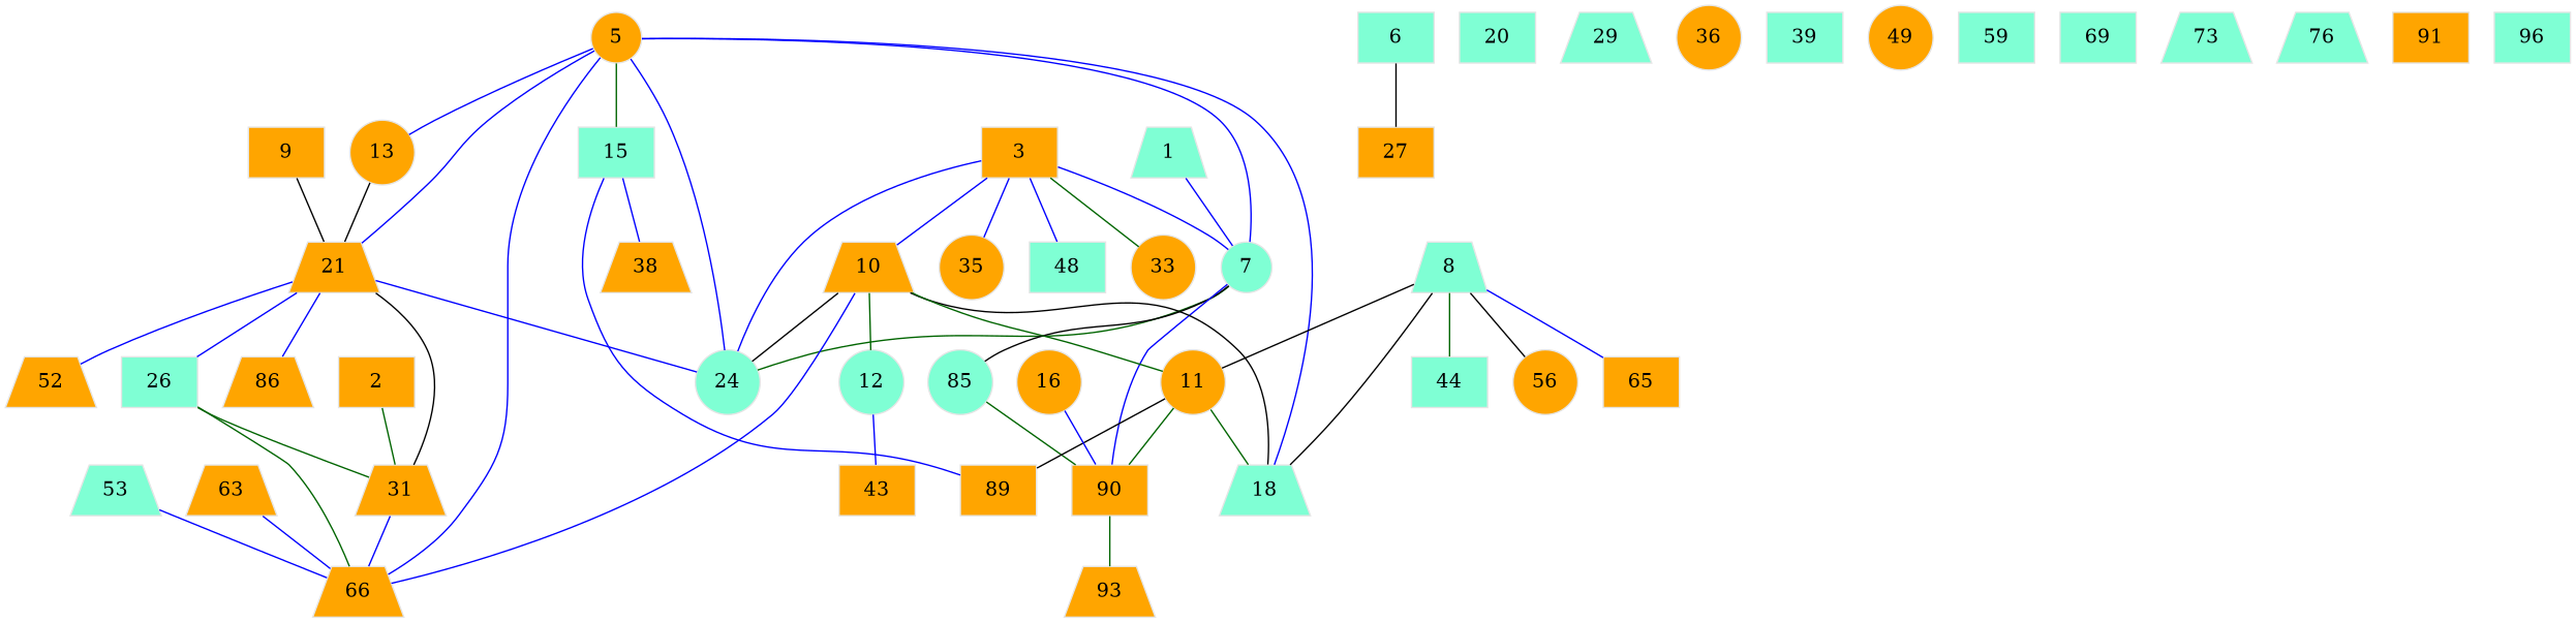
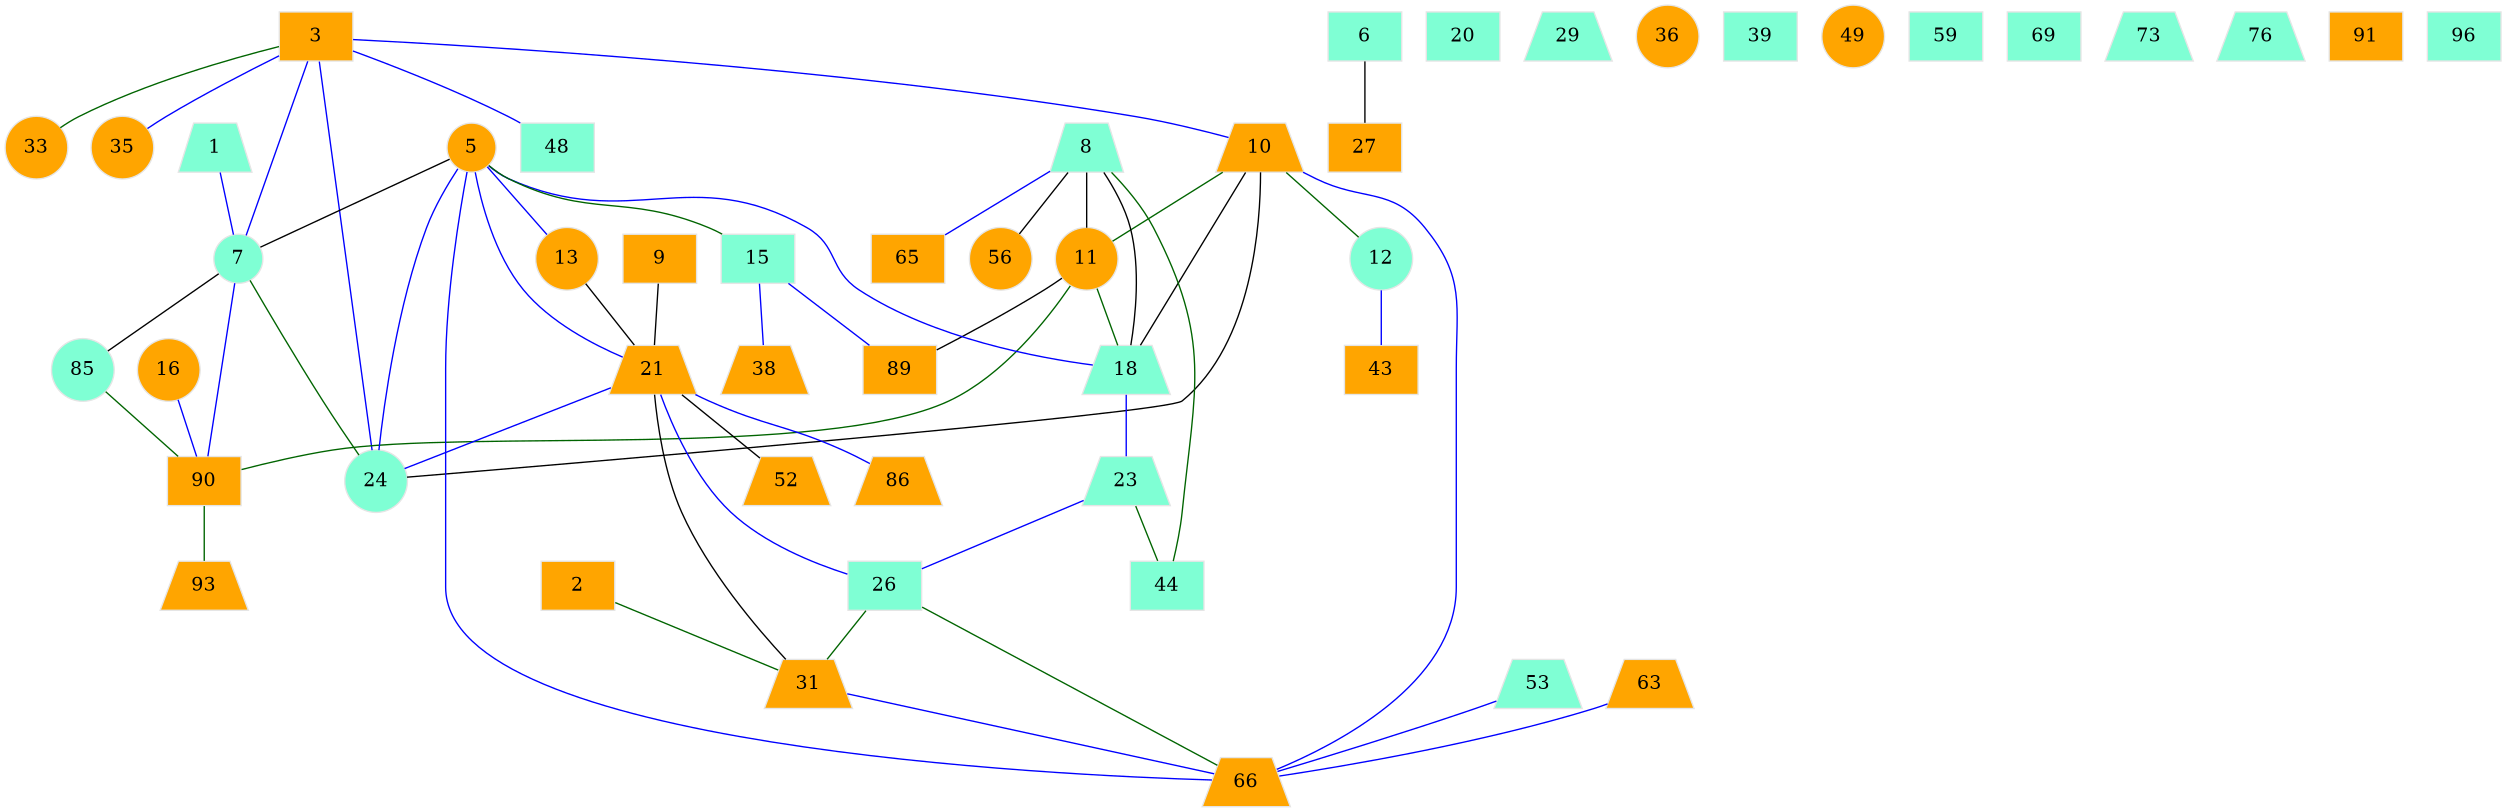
  graph {
    node [color=gray90 fillcolor=orange shape=box style=filled]
    edge [color=blue]
    7 [fillcolor=aquamarine shape=circle super="+82+14+32"]
    24 [fillcolor=aquamarine shape=circle super="+45"]
    85 [fillcolor=aquamarine shape=circle]
    90
    1 [fillcolor=aquamarine shape=trapezium]
    31 [shape=trapezium super="+64+57"]
    66 [shape=trapezium super="+87"]
    2
    3 [super="+61"]
    10 [shape=trapezium super="+70"]
    33 [shape=circle]
    35 [shape=circle]
    48 [fillcolor=aquamarine super="+62"]
    18 [fillcolor=aquamarine shape=trapezium super="+84+19+60"]
    11 [shape=circle super="+17+28+81+58"]
    12 [fillcolor=aquamarine shape=circle super="+41+80"]
    5 [shape=circle super="+67+68"]
    13 [shape=circle super="+37"]
    15 [fillcolor=aquamarine]
    21 [shape=trapezium super="+22"]
    89
    38 [shape=trapezium]
+   23 [fillcolor=aquamarine shape=trapezium super="+25"]
    26 [fillcolor=aquamarine super="+55"]
    52 [shape=trapezium]
    86 [shape=trapezium]
    6 [fillcolor=aquamarine super="+74"]
    27 [super="+42"]
    93 [shape=trapezium]
    8 [fillcolor=aquamarine shape=trapezium super="+40+34"]
    44 [fillcolor=aquamarine super="+83"]
    56 [shape=circle]
    65 [super="+79"]
    9 [super="+92"]
    43
    16 [shape=circle super="+98"]
    20 [fillcolor=aquamarine super="+30"]
    29 [fillcolor=aquamarine shape=trapezium]
    36 [shape=circle]
    39 [fillcolor=aquamarine]
    49 [shape=circle]
    53 [fillcolor=aquamarine shape=trapezium]
    59 [fillcolor=aquamarine]
    63 [shape=trapezium super="+78"]
    69 [fillcolor=aquamarine]
    73 [fillcolor=aquamarine shape=trapezium]
    76 [fillcolor=aquamarine shape=trapezium]
    91
    96 [fillcolor=aquamarine]
    7 -- 24 [color=darkgreen]
    7 -- 85 [color=black weight=2]
    7 -- 90
    85 -- 90 [color=darkgreen]
    90 -- 93 [color=darkgreen]
    1 -- 7
    31 -- 66
    2 -- 31 [color=darkgreen]
    3 -- 7
    3 -- 24
    3 -- 10
    3 -- 33 [color=darkgreen]
    3 -- 35
    3 -- 48
    10 -- 24 [color=black]
    10 -- 66
    10 -- 18 [color=black weight=2]
    10 -- 11 [color=darkgreen]
    10 -- 12 [color=darkgreen]
+   18 -- 23
    11 -- 90 [color=darkgreen]
    11 -- 18 [color=darkgreen]
    11 -- 89 [color=black]
    12 -- 43 [weight=2]
-   5 -- 7
+   5 -- 7 [color=black]
    5 -- 24
    5 -- 66
    5 -- 18
    5 -- 13
    5 -- 15 [color=darkgreen]
    5 -- 21
    13 -- 21 [color=black]
    15 -- 89
    15 -- 38
    21 -- 24
    21 -- 31 [color=black]
    21 -- 26
-   21 -- 52
+   21 -- 52 [color=black]
    21 -- 86
+   23 -- 26
+   23 -- 44 [color=darkgreen]
    26 -- 31 [color=darkgreen]
    26 -- 66 [color=darkgreen]
    6 -- 27 [color=black]
    8 -- 18 [color=black]
    8 -- 11 [color=black]
    8 -- 44 [color=darkgreen]
    8 -- 56 [color=black]
    8 -- 65
    9 -- 21 [color=black]
    16 -- 90
    53 -- 66
    63 -- 66
  }
